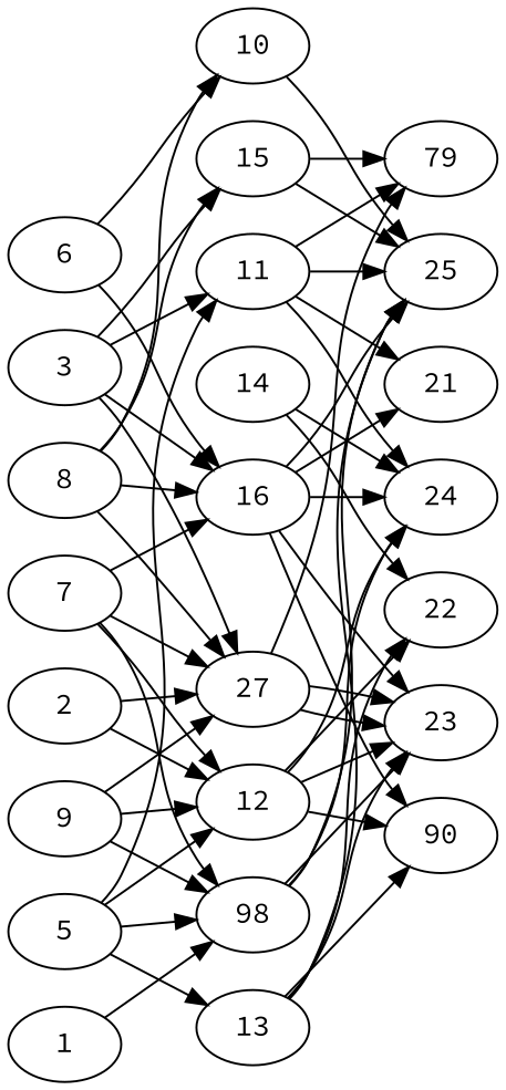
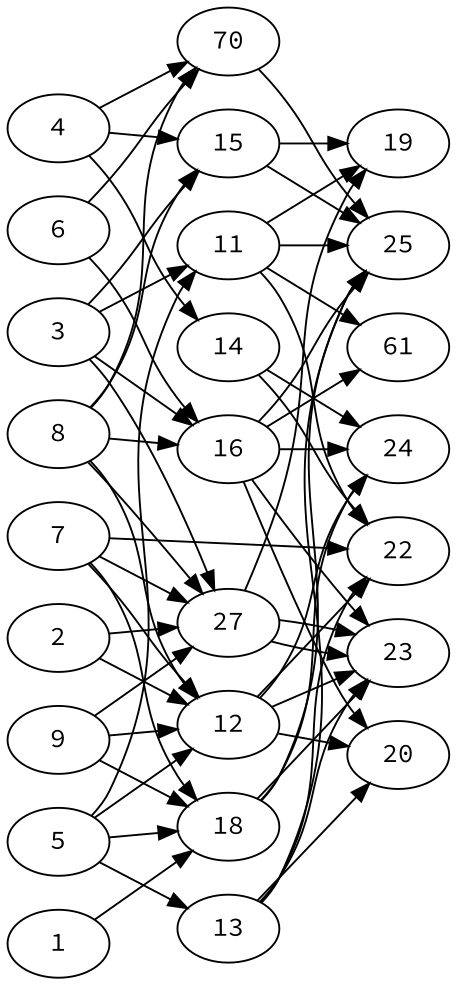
  digraph {
    fontname="Source Code Pro"
    rankdir=LR
    node [alpha=0.17 fontname="Source Code Pro"]
    edge [fontname="Source Code Pro"]
    1 [alpha=0.12 expect_size=41748480]
-   18 [expect_size=52165632 label=98]
+   18 [expect_size=52165632]
    25 [alpha=0.09 expect_size=17805312]
    23 [alpha=0.05 expect_size=21055488]
    24 [alpha=0.13 expect_size=24640512]
    2 [alpha=0.06 expect_size=35442688]
    12 [expect_size=27747328]
    n8 [alpha=0.13 expect_size=19373056 label=27]
    22 [alpha=0.07 expect_size=27885568]
-   20 [alpha=0.11 expect_size=18369536 label=90]
+   20 [alpha=0.11 expect_size=18369536]
    15 [alpha=0.01 expect_size=13475840]
-   19 [alpha=0.16 expect_size=19110912 label=79]
+   19 [alpha=0.16 expect_size=19110912]
    3 [alpha=0.05 expect_size=39055360]
    11 [alpha=0.08 expect_size=47308800]
    16 [alpha=0.10 expect_size=46299136]
-   21 [alpha=0.03 expect_size=8534016]
-   10 [alpha=0.16 expect_size=10381312]
+   21 [alpha=0.03 expect_size=8534016 label=61]
+   4 [alpha=0.04 expect_size=28800000]
+   10 [alpha=0.16 expect_size=10381312 label=70]
    14 [expect_size=51809280]
    5 [alpha=0.14 expect_size=22946816]
    13 [alpha=0.02 expect_size=40845312]
    6 [alpha=0.09 expect_size=40731648]
    7 [alpha=0.14 expect_size=48191488]
    8 [alpha=0.06 expect_size=32262144]
    9 [alpha=0.20 expect_size=8702976]
    1 -> 18
    18 -> 25
    18 -> 23
    18 -> 24
    2 -> 12
    2 -> n8
    12 -> 23
    12 -> 24
    12 -> 22
    12 -> 20
    n8 -> 23
    n8 -> 23
    n8 -> 19
    15 -> 25
    15 -> 19
    3 -> n8
    3 -> 15
    3 -> 11
    3 -> 16
    11 -> 25
-   11 -> 24
+   11 -> 22
    11 -> 19
    11 -> 21
    16 -> 25
    16 -> 23
    16 -> 24
    16 -> 20
    16 -> 21
+   4 -> 15
+   4 -> 10
+   4 -> 14
    10 -> 25
    14 -> 24
    14 -> 22
    5 -> 18
    5 -> 12
    5 -> 11
    5 -> 13
    13 -> 25
    13 -> 23
    13 -> 22
    13 -> 20
    6 -> 16
    6 -> 10
    7 -> 18
    7 -> 12
    7 -> n8
-   7 -> 16
+   7 -> 22
+   8 -> 12
    8 -> n8
    8 -> 15
    8 -> 16
    8 -> 10
    9 -> 18
    9 -> 12
    9 -> n8
  }
